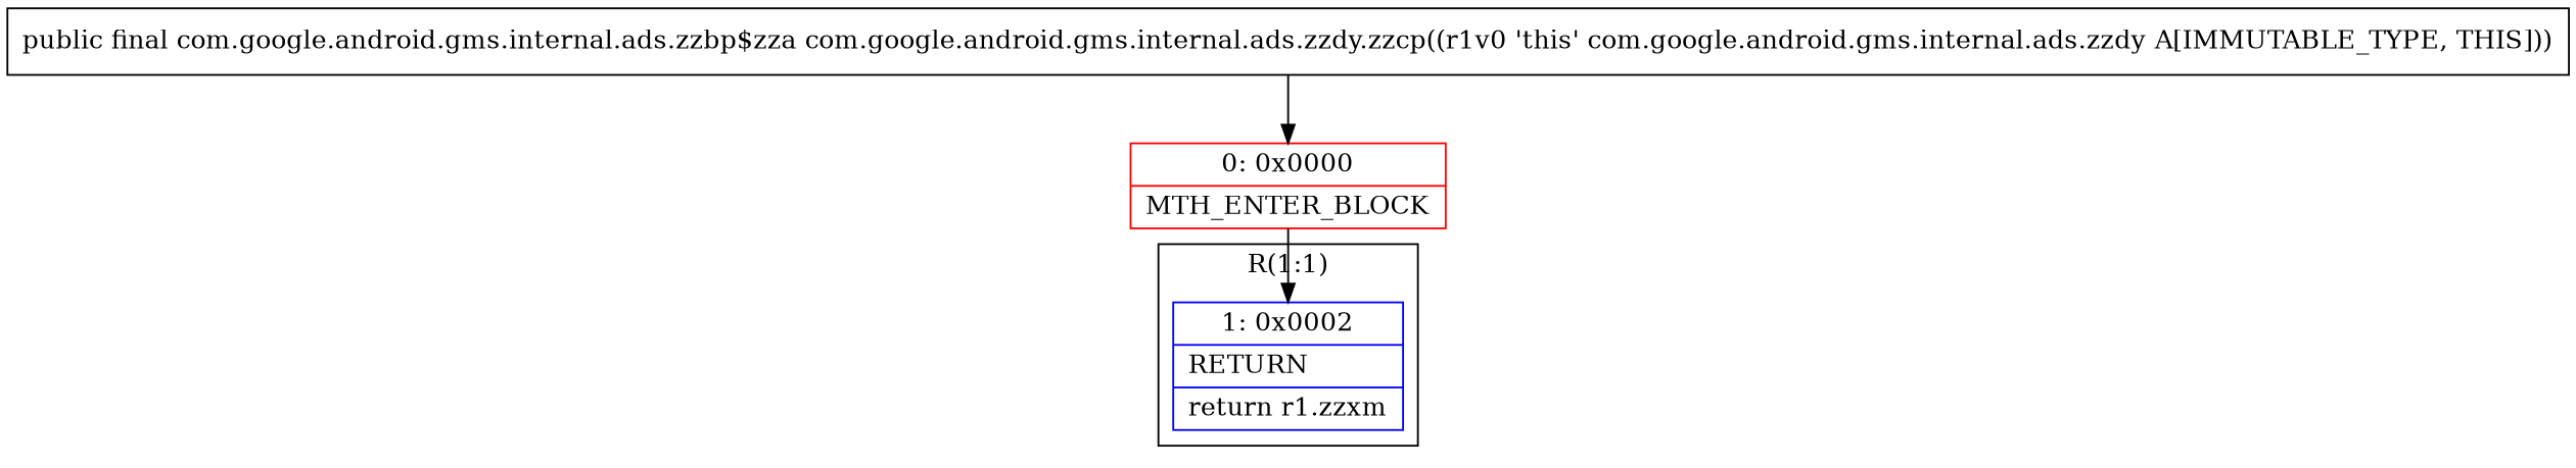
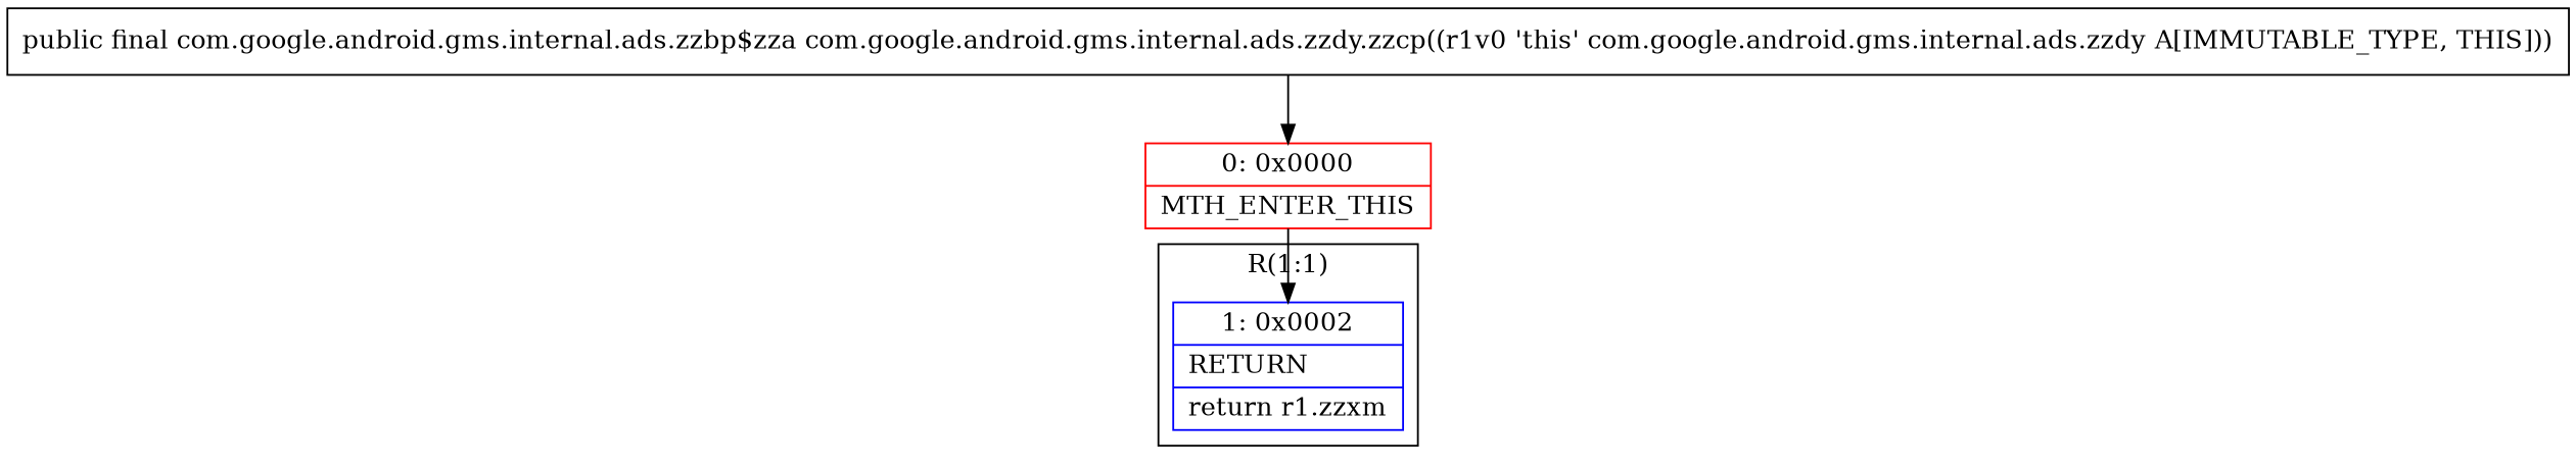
  digraph {
    node [shape=record]
    n1 [color=blue label="{1\:\ 0x0002|RETURN\l|return r1.zzxm\l}"]
-   n2 [color=red label="{0\:\ 0x0000|MTH_ENTER_BLOCK\l}"]
+   n2 [color=red label="{0\:\ 0x0000|MTH_ENTER_THIS\l}"]
    n3 [label="{public final com.google.android.gms.internal.ads.zzbp$zza com.google.android.gms.internal.ads.zzdy.zzcp((r1v0 'this' com.google.android.gms.internal.ads.zzdy A[IMMUTABLE_TYPE, THIS])) }"]
    subgraph cluster_1 {
      label="R(1:1)"
      n1
    }
    n2 -> n1
    n3 -> n2
  }
